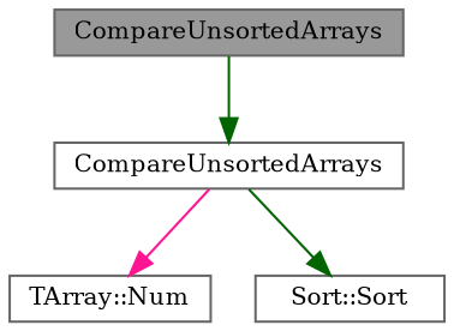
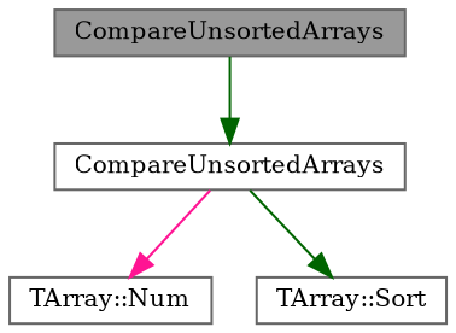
  digraph {
    rankdir=TB
    fontname="DejaVu Serif"
    node [color=grey40 fillcolor=white fontname="DejaVu Serif" fontsize=10 shape=box style=filled]
    edge [color=darkgreen fontname="DejaVu Serif" fontsize=10 labelfontname=Helvetica labelfontsize=10 style=solid]
    n1 [color=gray40 fillcolor=grey60 fontcolor=black height=0.2 label=CompareUnsortedArrays width=0.4]
    n2 [height=0.2 label=CompareUnsortedArrays width=0.4]
    n3 [height=0.2 label="TArray::Num" width=0.4]
-   n4 [height=0.2 label="Sort::Sort" width=0.4]
+   n4 [height=0.2 label="TArray::Sort" width=0.4]
    n1 -> n2
    n2 -> n3 [color=deeppink]
    n2 -> n4
  }
